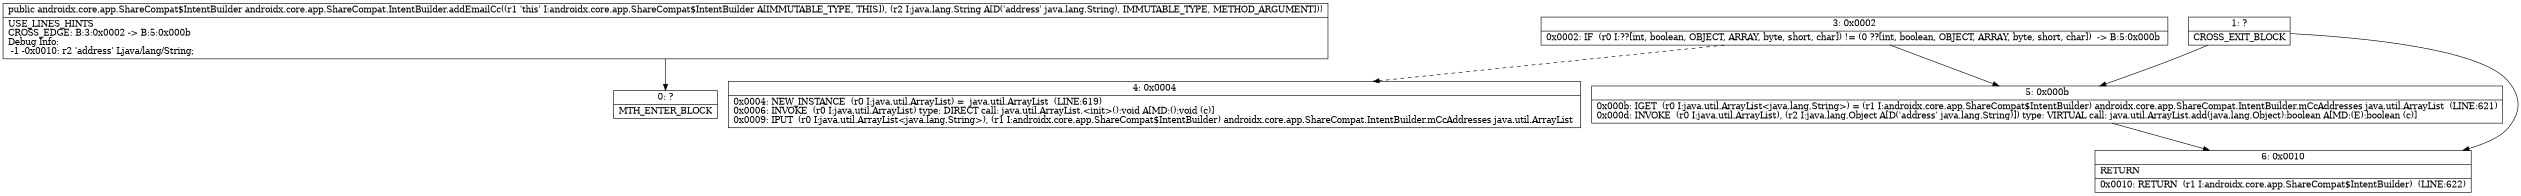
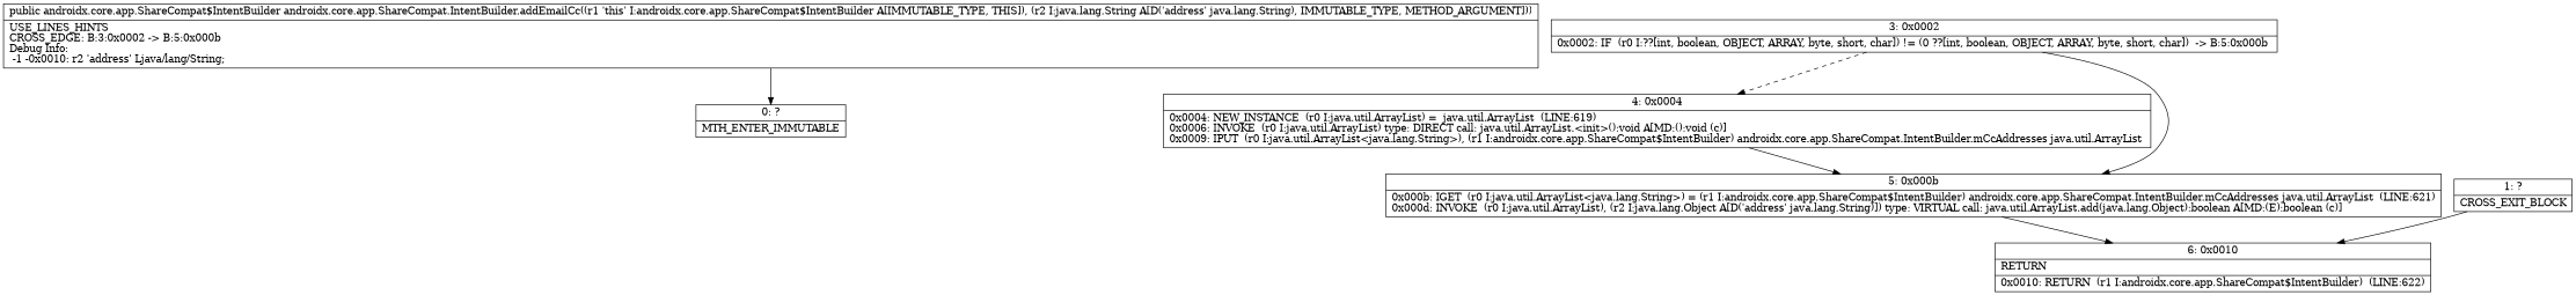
  digraph {
    node [shape=record]
-   n1 [label="{0\:\ ?|MTH_ENTER_BLOCK\l}"]
+   n1 [label="{0\:\ ?|MTH_ENTER_IMMUTABLE\l}"]
    n2 [label="{3\:\ 0x0002|0x0002: IF  (r0 I:??[int, boolean, OBJECT, ARRAY, byte, short, char]) != (0 ??[int, boolean, OBJECT, ARRAY, byte, short, char])  \-\> B:5:0x000b \l}"]
    n3 [label="{4\:\ 0x0004|0x0004: NEW_INSTANCE  (r0 I:java.util.ArrayList) =  java.util.ArrayList  (LINE:619)\l0x0006: INVOKE  (r0 I:java.util.ArrayList) type: DIRECT call: java.util.ArrayList.\<init\>():void A[MD:():void (c)]\l0x0009: IPUT  (r0 I:java.util.ArrayList\<java.lang.String\>), (r1 I:androidx.core.app.ShareCompat$IntentBuilder) androidx.core.app.ShareCompat.IntentBuilder.mCcAddresses java.util.ArrayList \l}"]
    n4 [label="{5\:\ 0x000b|0x000b: IGET  (r0 I:java.util.ArrayList\<java.lang.String\>) = (r1 I:androidx.core.app.ShareCompat$IntentBuilder) androidx.core.app.ShareCompat.IntentBuilder.mCcAddresses java.util.ArrayList  (LINE:621)\l0x000d: INVOKE  (r0 I:java.util.ArrayList), (r2 I:java.lang.Object A[D('address' java.lang.String)]) type: VIRTUAL call: java.util.ArrayList.add(java.lang.Object):boolean A[MD:(E):boolean (c)]\l}"]
    n5 [label="{6\:\ 0x0010|RETURN\l|0x0010: RETURN  (r1 I:androidx.core.app.ShareCompat$IntentBuilder)  (LINE:622)\l}"]
    n6 [label="{1\:\ ?|CROSS_EXIT_BLOCK\l}"]
    n7 [label="{public androidx.core.app.ShareCompat$IntentBuilder androidx.core.app.ShareCompat.IntentBuilder.addEmailCc((r1 'this' I:androidx.core.app.ShareCompat$IntentBuilder A[IMMUTABLE_TYPE, THIS]), (r2 I:java.lang.String A[D('address' java.lang.String), IMMUTABLE_TYPE, METHOD_ARGUMENT]))  | USE_LINES_HINTS\lCROSS_EDGE: B:3:0x0002 \-\> B:5:0x000b\lDebug Info:\l  \-1 \-0x0010: r2 'address' Ljava\/lang\/String;\l}"]
    n2 -> n3 [style=dashed]
    n2 -> n4
-   n6 -> n4
+   n3 -> n4
    n4 -> n5
    n6 -> n5
    n7 -> n1
  }
